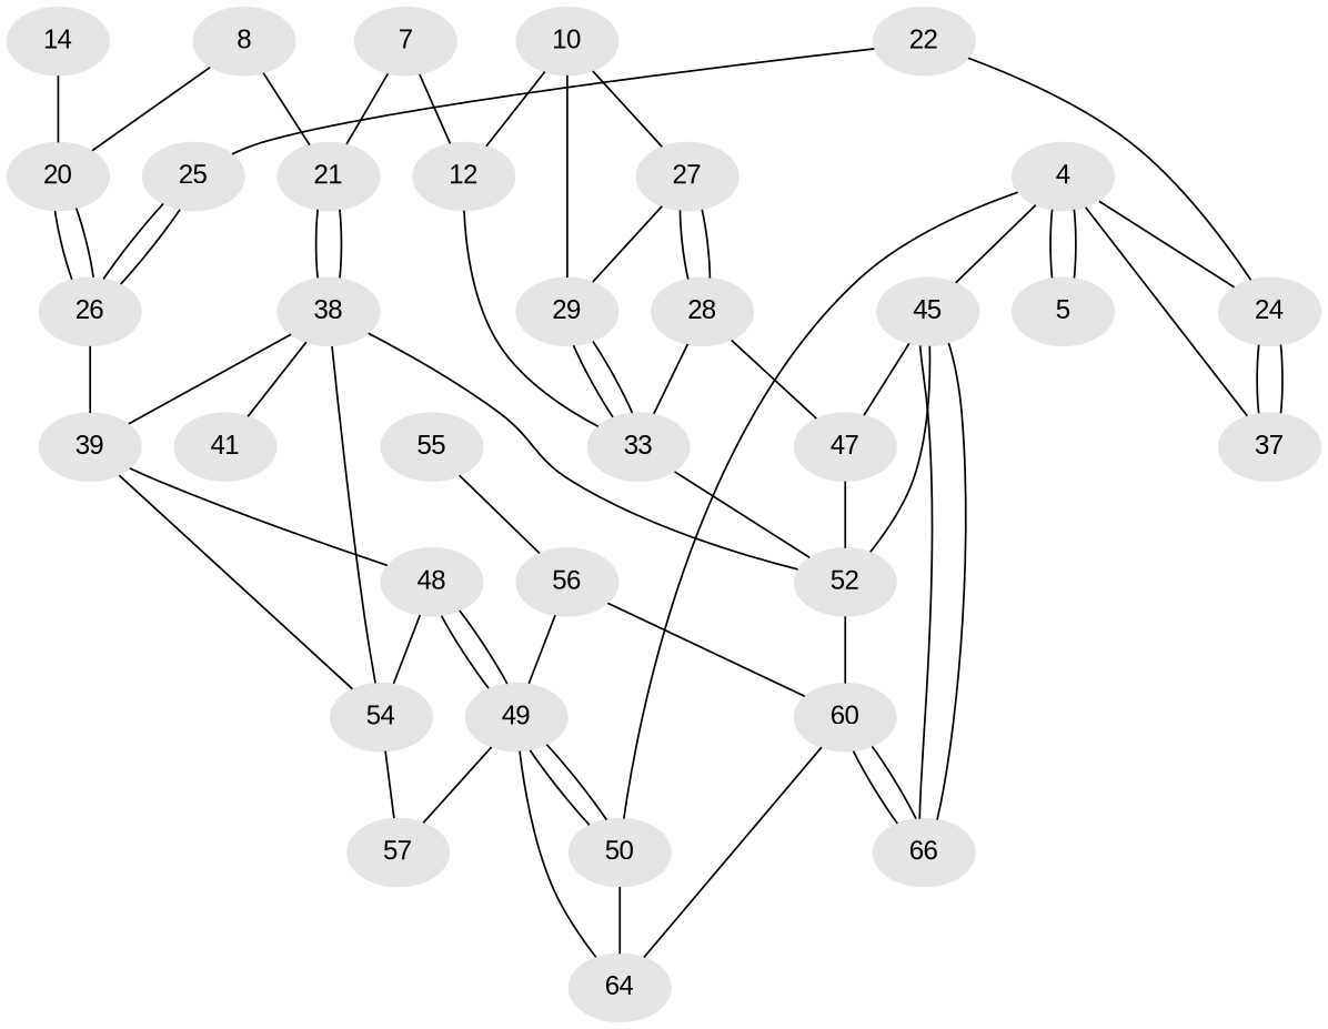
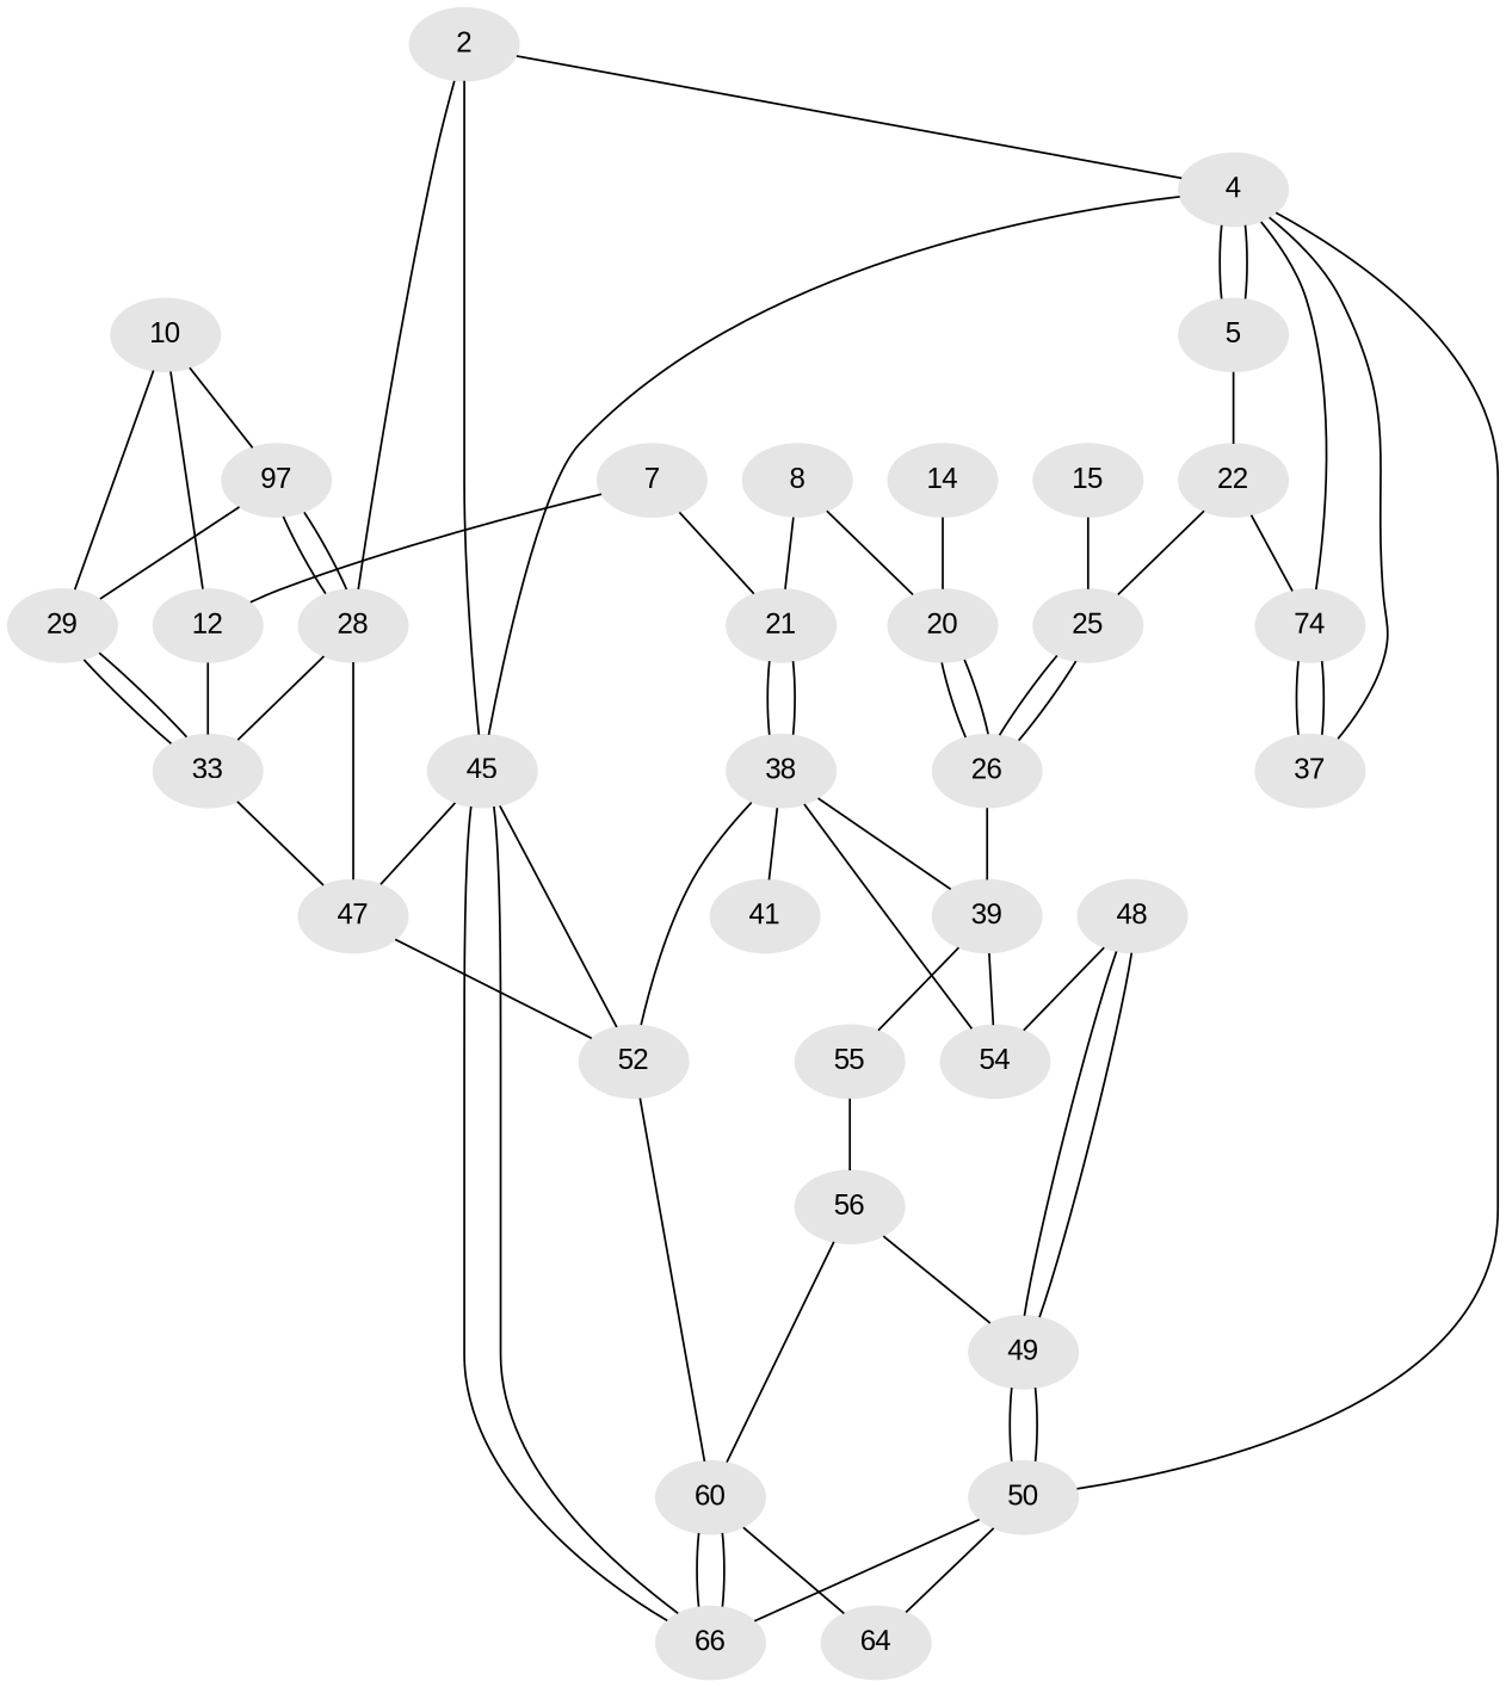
  graph {
    fontname="Liberation Sans"
    node [color=gray90 fontname="Liberation Sans" style=filled]
    edge [fontname="Liberation Sans"]
+   2 [super="+3"]
    4 [super="+44"]
    28 [super="+35"]
    45 [super="+46"]
    7 [super="+13"]
    12 [super="+34"]
    21
    5 [super="+16"]
-   24
+   24 [label=74]
    37 [super="+43"]
    50 [super="+65"]
    10 [super="+11"]
-   27
+   27 [label=97]
    29
    33 [super="+36"]
    47 [super="+51"]
    52 [super="+59"]
    66
    22 [super="+23"]
    64
+   15 [super="+18"]
    25
    8 [super="+19"]
    20
    14 [super="+17"]
    38 [super="+42"]
    26 [super="+30"]
    41 [super="+53"]
    39 [super="+40"]
    54 [super="+58"]
    48
-   57
    49 [super="+63"]
    60 [super="+61"]
    56 [super="+62"]
    55
+   2 -- 4
+   2 -- 28
+   2 -- 45
    4 -- 45
    4 -- 5
    4 -- 5
    4 -- 24
    4 -- 37
    4 -- 50
    28 -- 33
    28 -- 47
    45 -- 47
    45 -- 52
    45 -- 66
    45 -- 66
    7 -- 12
    7 -- 21
    12 -- 33
    21 -- 38
    21 -- 38
+   5 -- 22
    24 -- 37
    24 -- 37
+   50 -- 66
    50 -- 64
    10 -- 12
    10 -- 27
    10 -- 29
    27 -- 28
    27 -- 28
    27 -- 29
    29 -- 33
    29 -- 33
-   33 -- 52
+   33 -- 47
    47 -- 52
    52 -- 60
    22 -- 24
    22 -- 25
+   15 -- 25
    25 -- 26
    25 -- 26
    8 -- 21
    8 -- 20
    20 -- 26
    20 -- 26
    14 -- 20
    38 -- 52
    38 -- 41
    38 -- 39
    38 -- 54
    26 -- 39
    39 -- 54
-   39 -- 48
-   54 -- 57
+   39 -- 55
    48 -- 54
    48 -- 49
    48 -- 49
    49 -- 50
    49 -- 50
-   49 -- 64
-   49 -- 57
    60 -- 66
    60 -- 66
    60 -- 64
    56 -- 49
    56 -- 60
    55 -- 56 [weight=2]
  }
